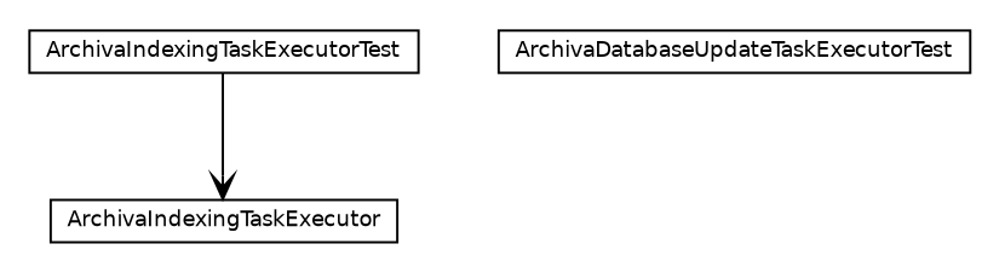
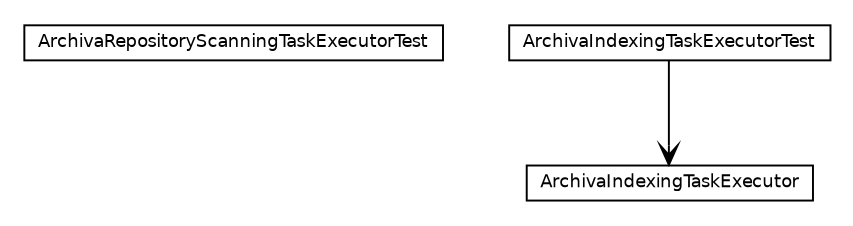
  digraph {
    node [fontcolor=black fontname=Helvetica fontsize=9.0 shape=plaintext]
+   n1 [label=<<table border="0" cellborder="1" cellspacing="0" cellpadding="2" port="p" href="./ArchivaRepositoryScanningTaskExecutorTest.html"> 		<tr><td><table border="0" cellspacing="0" cellpadding="1"> 			<tr><td> ArchivaRepositoryScanningTaskExecutorTest </td></tr> 		</table></td></tr> 		</table>>]
    n2 [label=<<table border="0" cellborder="1" cellspacing="0" cellpadding="2" port="p" href="./ArchivaIndexingTaskExecutorTest.html"> 		<tr><td><table border="0" cellspacing="0" cellpadding="1"> 			<tr><td> ArchivaIndexingTaskExecutorTest </td></tr> 		</table></td></tr> 		</table>>]
    n3 [label=<<table border="0" cellborder="1" cellspacing="0" cellpadding="2" port="p" href="http://java.sun.com/j2se/1.4.2/docs/api/org/apache/maven/archiva/scheduled/executors/ArchivaIndexingTaskExecutor.html"> 		<tr><td><table border="0" cellspacing="0" cellpadding="1"> 			<tr><td> ArchivaIndexingTaskExecutor </td></tr> 		</table></td></tr> 		</table>>]
-   n4 [label=<<table border="0" cellborder="1" cellspacing="0" cellpadding="2" port="p" href="./ArchivaDatabaseUpdateTaskExecutorTest.html"> 		<tr><td><table border="0" cellspacing="0" cellpadding="1"> 			<tr><td> ArchivaDatabaseUpdateTaskExecutorTest </td></tr> 		</table></td></tr> 		</table>>]
    n2 -> n3 [arrowhead=open color=black fontcolor=black fontname=Helvetica fontsize=10.0 headport=p labelfontname=Helvetica labelfontsize=10 tailport=p]
  }
